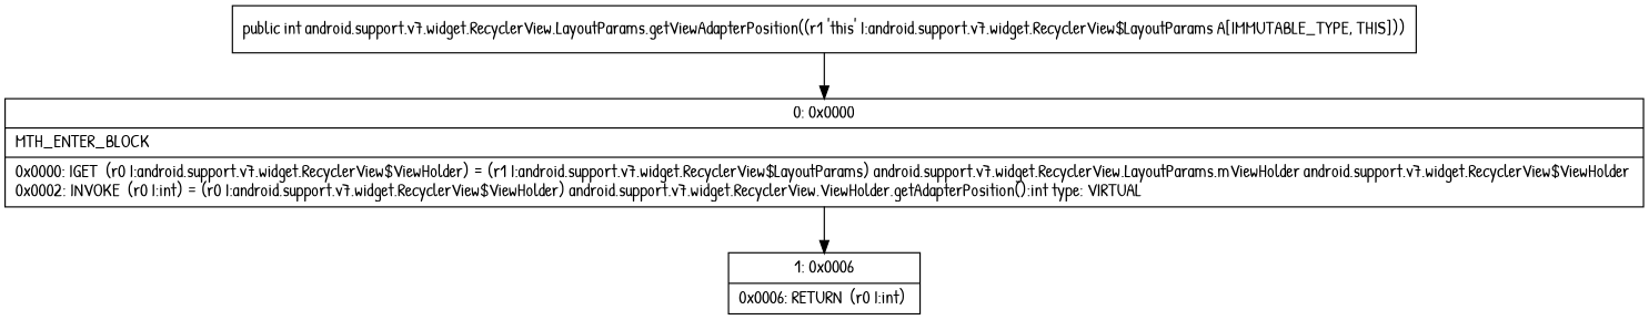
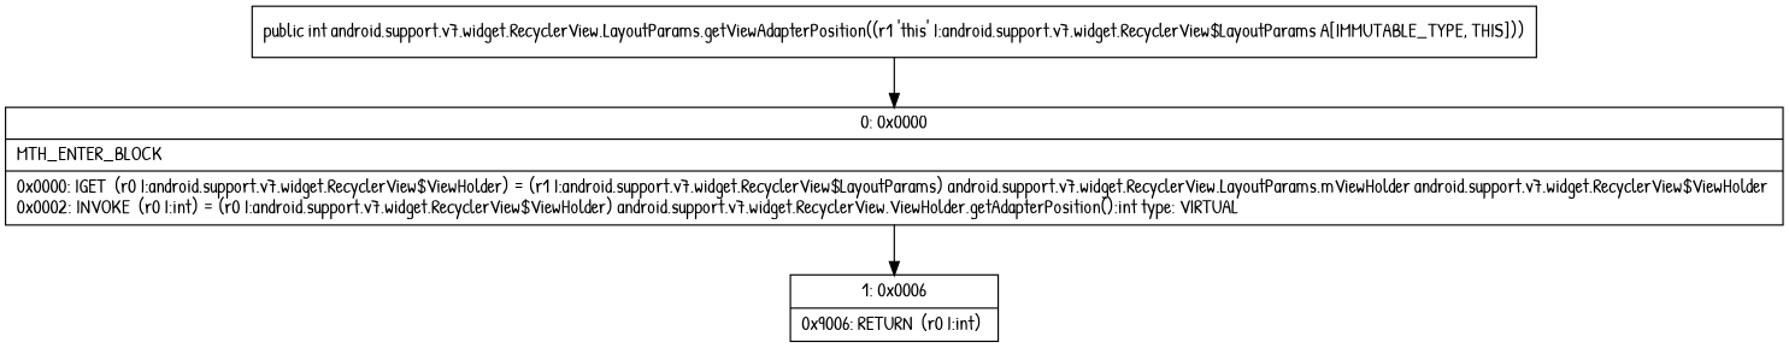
  digraph {
    fontname="Patrick Hand"
    node [shape=record fontname="Patrick Hand"]
    edge [fontname="Patrick Hand"]
    n1 [label="{0\:\ 0x0000|MTH_ENTER_BLOCK\l|0x0000: IGET  (r0 I:android.support.v7.widget.RecyclerView$ViewHolder) = (r1 I:android.support.v7.widget.RecyclerView$LayoutParams) android.support.v7.widget.RecyclerView.LayoutParams.mViewHolder android.support.v7.widget.RecyclerView$ViewHolder \l0x0002: INVOKE  (r0 I:int) = (r0 I:android.support.v7.widget.RecyclerView$ViewHolder) android.support.v7.widget.RecyclerView.ViewHolder.getAdapterPosition():int type: VIRTUAL \l}"]
-   n2 [label="{1\:\ 0x0006|0x0006: RETURN  (r0 I:int) \l}"]
+   n2 [label="{1\:\ 0x0006|0x9006: RETURN  (r0 I:int) \l}"]
    n3 [label="{public int android.support.v7.widget.RecyclerView.LayoutParams.getViewAdapterPosition((r1 'this' I:android.support.v7.widget.RecyclerView$LayoutParams A[IMMUTABLE_TYPE, THIS])) }"]
    n1 -> n2
    n3 -> n1
  }
